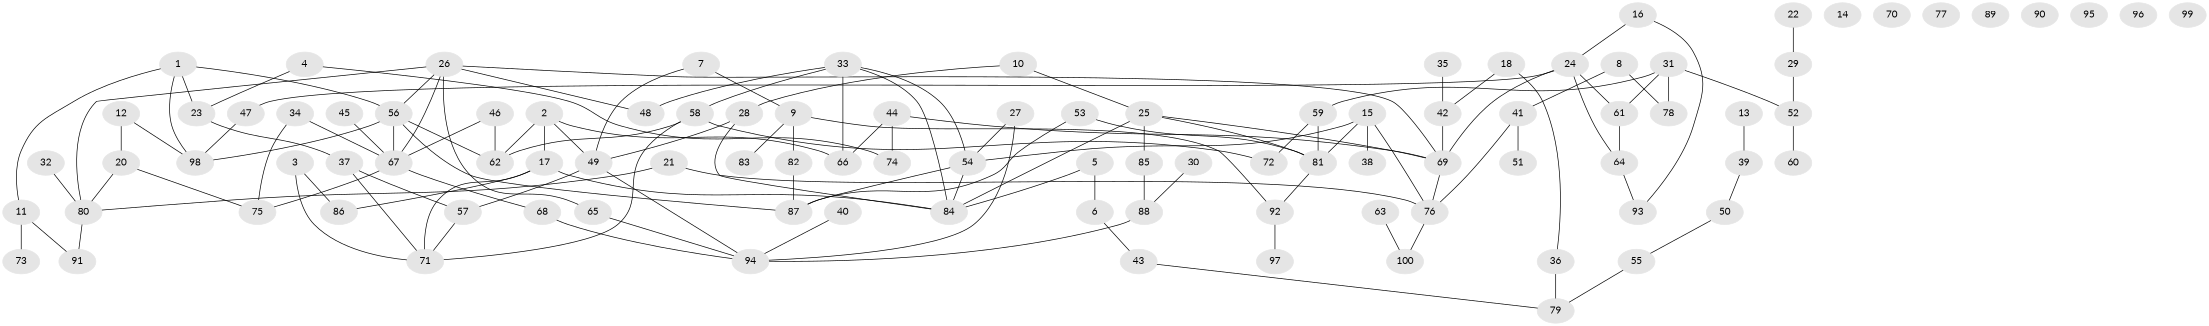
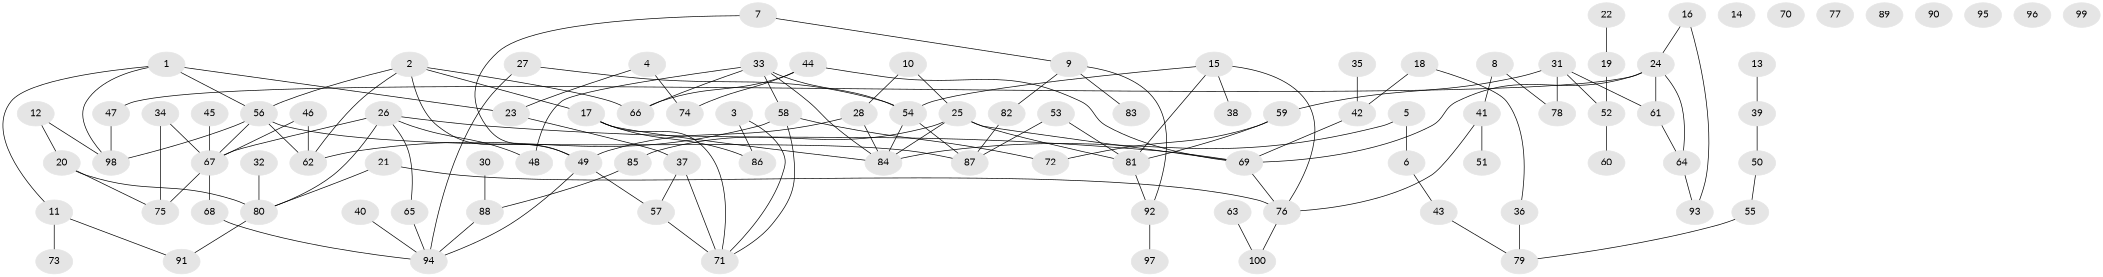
  graph {
    fontname=Lato
    node [color=gray90 fontname=Lato style=filled]
    edge [fontname=Lato]
    1
    11
    23
    56
    98
    73
    91
    37
    62
    67
    87
    2
    17
    49
    66
    71
    86
    84
    94
    57
    3
    4
    74
    5
    6
    43
    79
    7
    9
    82
    83
    92
    8
    41
    78
    76
    51
    97
    10
    25
    28
    81
    69
    85
    12
    20
    75
    80
    13
    39
    50
    14
    15
    38
    54
    100
    16
    24
    93
    47
    61
    64
    18
    36
    42
    26
    48
    65
    21
    22
-   29
+   29 [label=19]
    52
    88
    68
    27
    60
    30
    31
    59
    72
    32
    33
    58
    34
    35
    55
    40
    44
    45
    46
    53
    63
    70
    77
    89
    90
    95
    96
    99
    1 -- 11
    1 -- 23
    1 -- 56
    1 -- 98
    11 -- 73
    11 -- 91
    23 -- 37
    56 -- 98
    56 -- 62
    56 -- 67
    56 -- 87
    37 -- 71
    37 -- 57
    67 -- 75
    67 -- 68
    2 -- 62
    2 -- 17
    2 -- 49
    2 -- 66
    17 -- 71
    17 -- 86
    17 -- 84
    49 -- 94
    49 -- 57
    57 -- 71
    3 -- 71
    3 -- 86
    4 -- 23
    4 -- 74
    5 -- 84
    5 -- 6
    6 -- 43
    43 -- 79
    7 -- 49
    7 -- 9
    9 -- 82
    9 -- 83
    9 -- 92
    82 -- 87
    92 -- 97
    8 -- 41
    8 -- 78
    41 -- 76
    41 -- 51
    76 -- 100
    10 -- 25
    10 -- 28
    25 -- 84
    25 -- 81
    25 -- 69
    25 -- 85
    28 -- 49
    28 -- 84
    81 -- 92
    69 -- 76
    85 -- 88
    12 -- 98
    12 -- 20
    20 -- 75
    20 -- 80
    80 -- 91
    13 -- 39
    39 -- 50
    50 -- 55
    15 -- 76
    15 -- 81
    15 -- 38
    15 -- 54
    54 -- 87
    54 -- 84
    16 -- 24
    16 -- 93
    24 -- 69
    24 -- 47
    24 -- 61
    24 -- 64
    47 -- 98
    61 -- 64
    64 -- 93
    18 -- 36
    18 -- 42
    36 -- 79
    42 -- 69
-   26 -- 56
+   2 -- 56
    26 -- 67
    26 -- 69
    26 -- 80
    26 -- 48
    26 -- 65
    65 -- 94
    21 -- 76
    21 -- 80
    22 -- 29
    29 -- 52
    52 -- 60
    88 -- 94
    68 -- 94
    27 -- 94
    27 -- 54
    30 -- 88
    31 -- 78
    31 -- 61
    31 -- 52
    31 -- 59
    59 -- 81
    59 -- 72
    32 -- 80
    33 -- 66
    33 -- 84
    33 -- 54
    33 -- 48
    33 -- 58
    58 -- 62
    58 -- 71
    58 -- 72
    34 -- 67
    34 -- 75
    35 -- 42
    55 -- 79
    40 -- 94
    44 -- 66
    44 -- 74
    44 -- 69
    45 -- 67
    46 -- 62
    46 -- 67
    53 -- 87
    53 -- 81
    63 -- 100
  }
